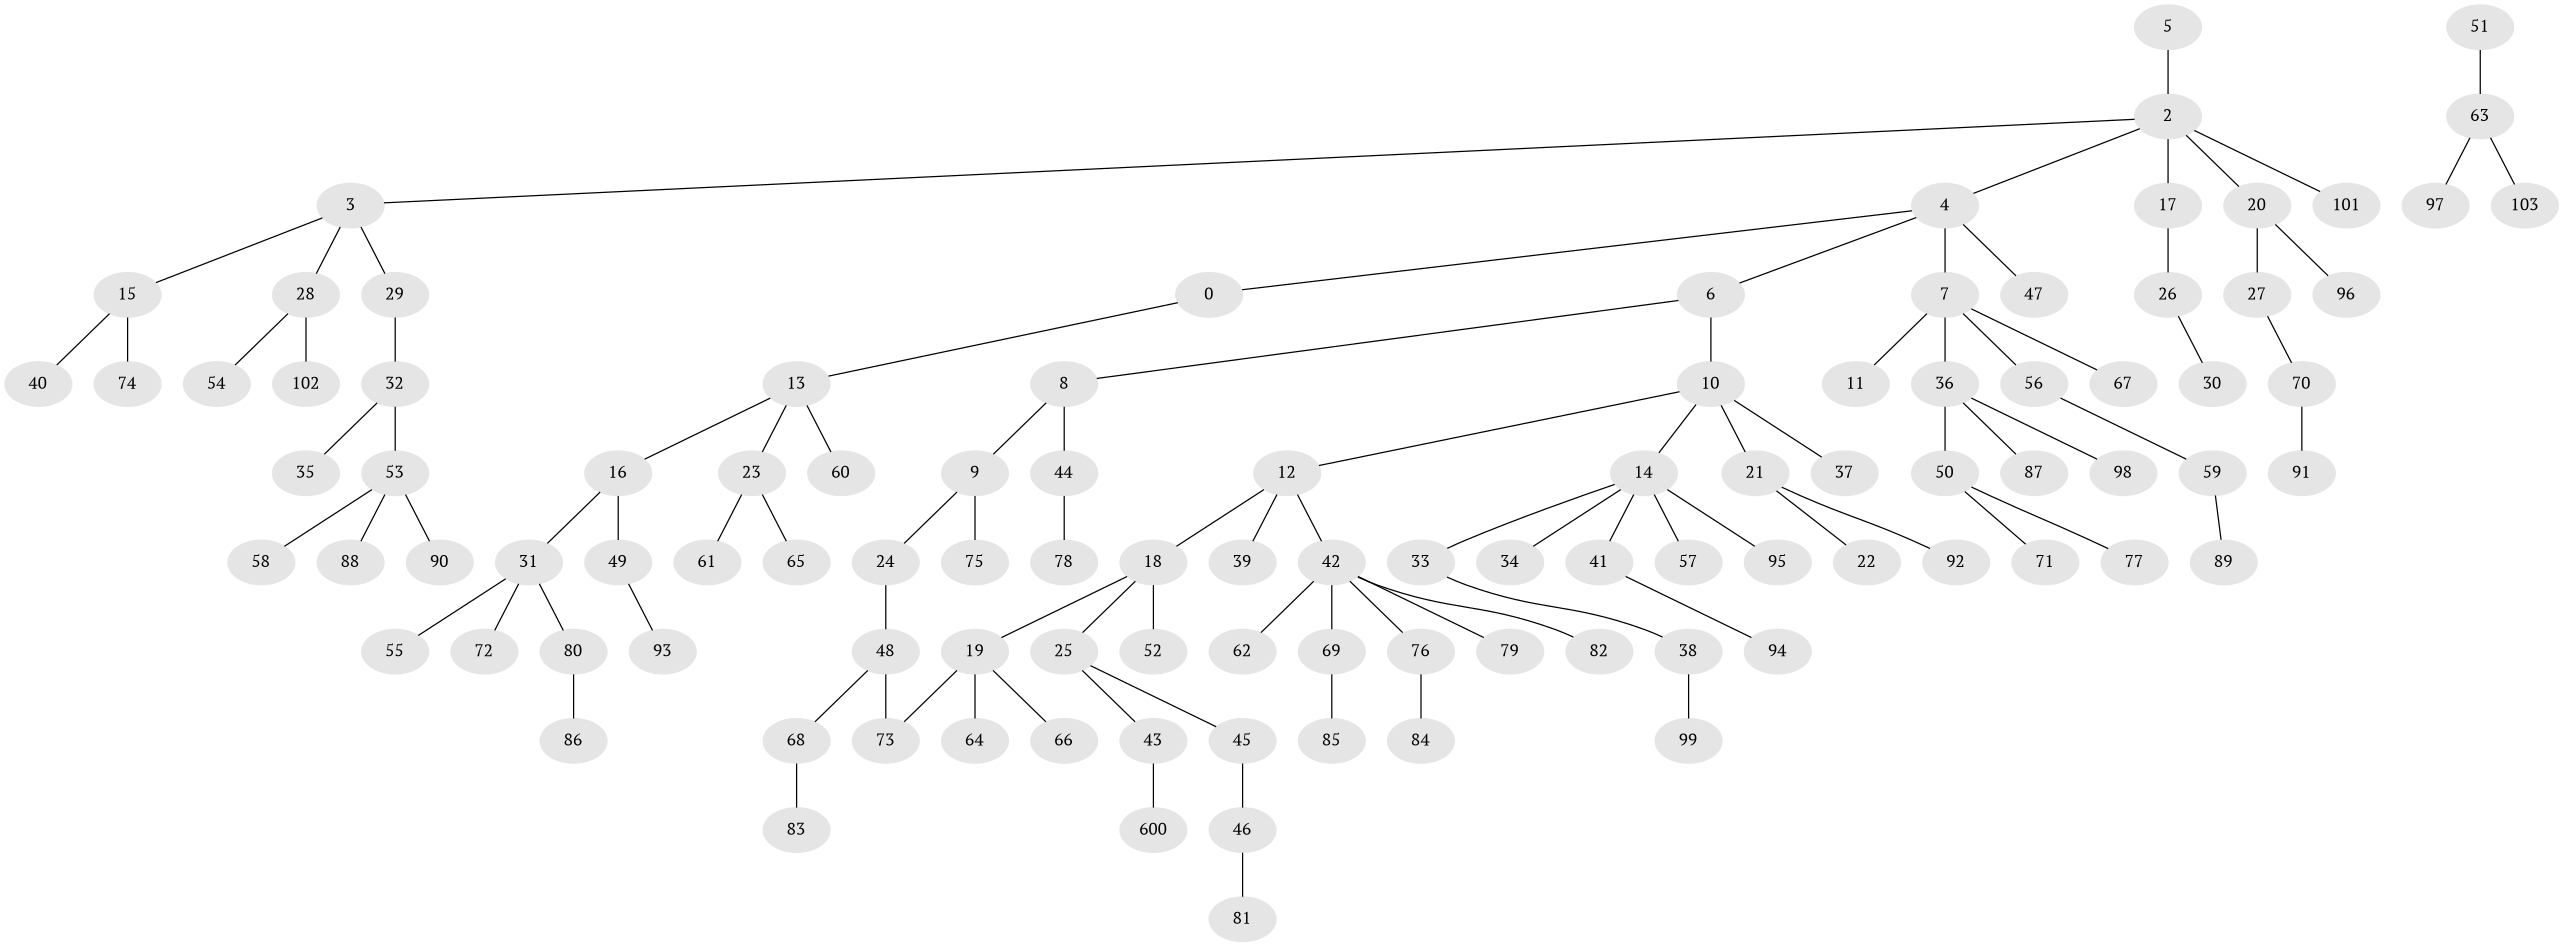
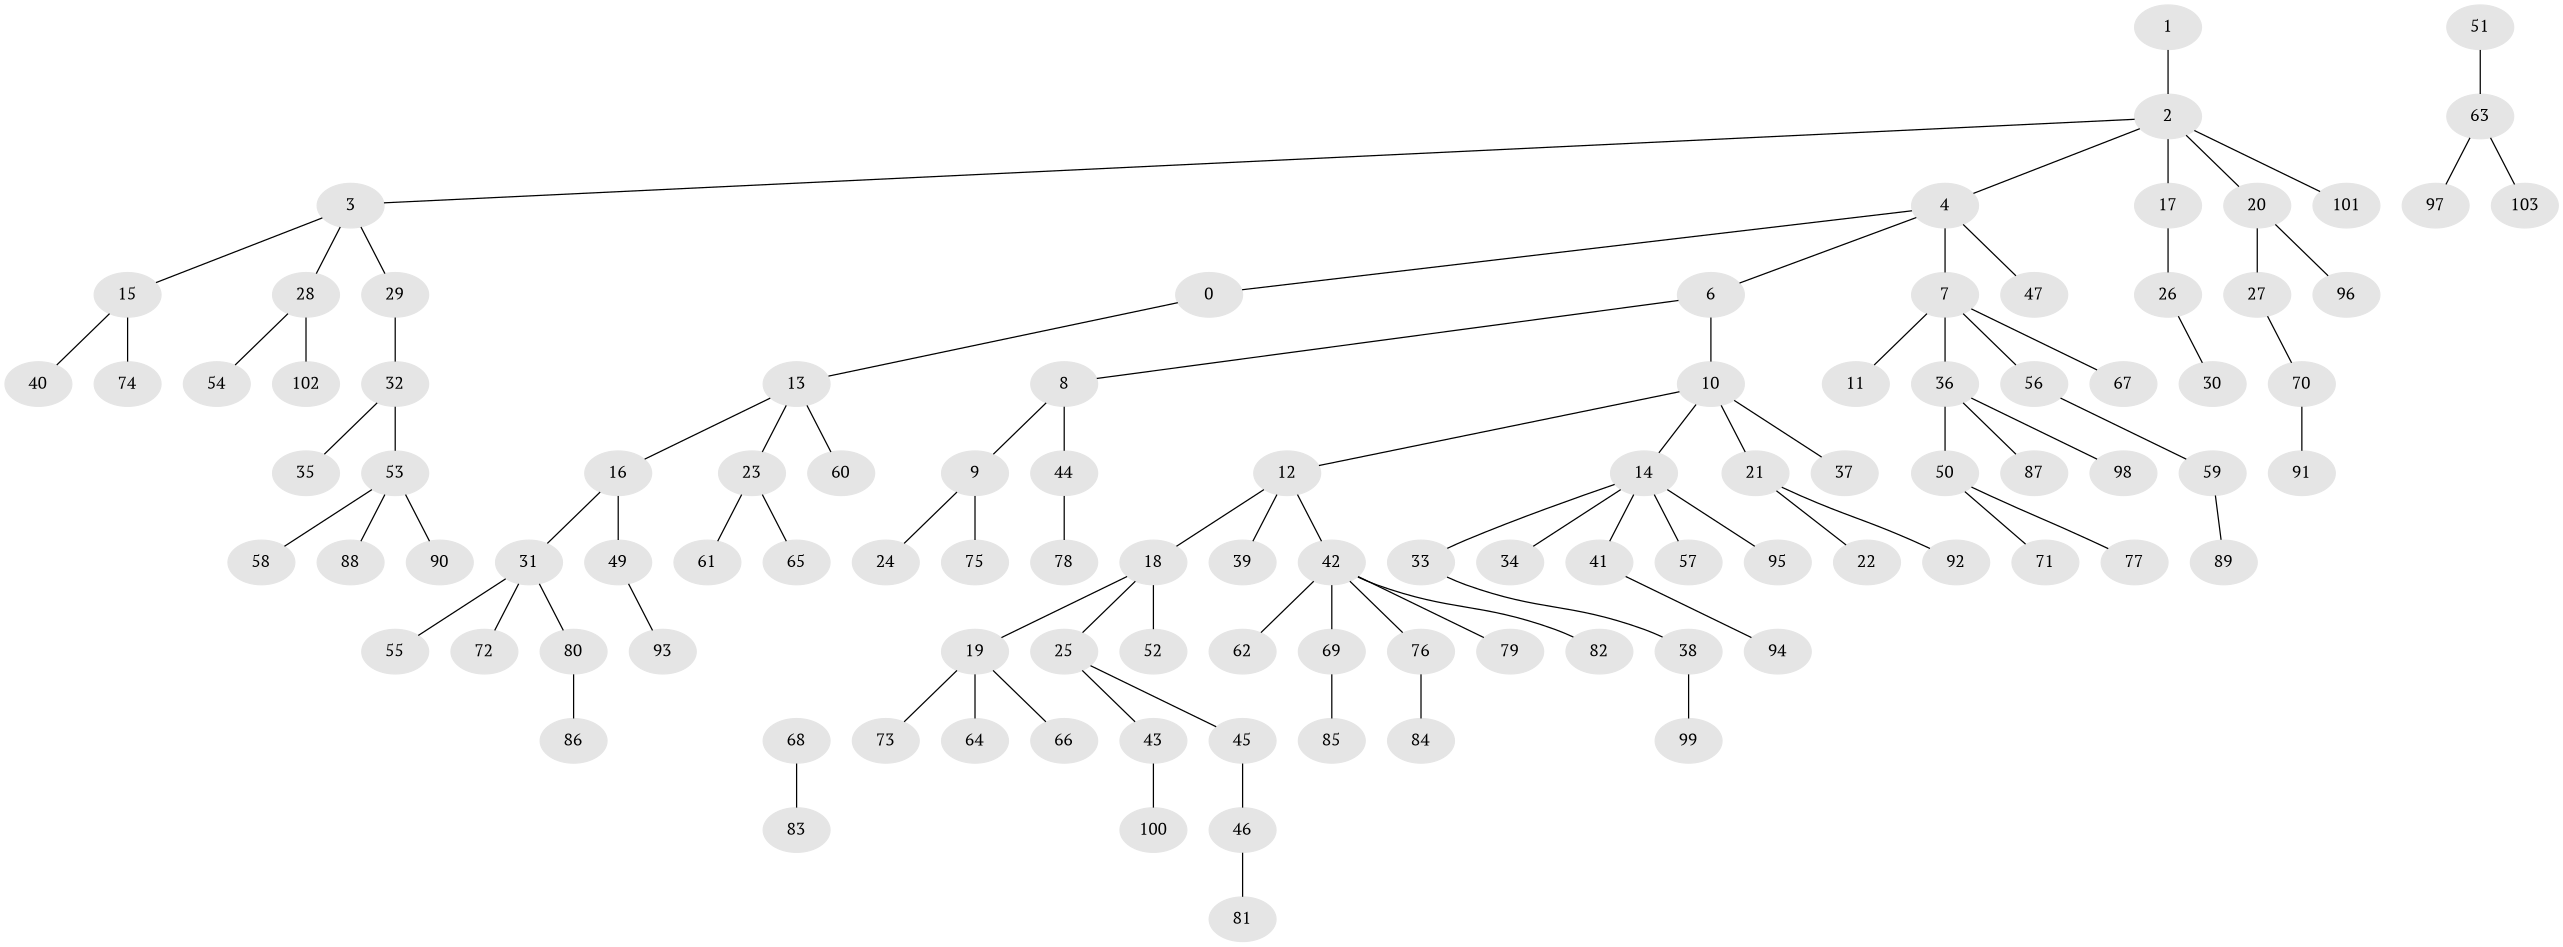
  graph {
    fontname="PT Serif"
    node [color=gray90 fontname="PT Serif" style=filled]
    edge [fontname="PT Serif"]
-   1 [label=5]
+   1
    2
    3
    4
    17
    20
    101
    15
    28
    29
    n11 [label=0]
    6
    7
    47
    26
    27
    96
    40
    74
    54
    102
    32
    13
    8
    10
    11
    36
    56
    67
    16
    23
    60
    9
    44
    12
    14
    21
    37
    50
    87
    98
    59
    24
    75
    78
-   48
    18
    39
    42
    33
    34
    41
    57
    95
    22
    92
    19
    25
    52
    62
    69
    76
    79
    82
    31
    49
    61
    65
    38
    94
    55
    72
    80
    93
    30
    64
    66
    73
    43
    45
    51
    63
    70
    68
-   100 [label=600]
+   100
    46
    91
    35
    53
    86
    58
    88
    90
    99
    71
    77
    85
    84
    81
    83
    97
    103
    89
    1 -- 2
    2 -- 3
    2 -- 4
    2 -- 17
    2 -- 20
    2 -- 101
    3 -- 15
    3 -- 28
    3 -- 29
    4 -- n11
    4 -- 6
    4 -- 7
    4 -- 47
    17 -- 26
    20 -- 27
    20 -- 96
    15 -- 40
    15 -- 74
    28 -- 54
    28 -- 102
    29 -- 32
    n11 -- 13
    6 -- 8
    6 -- 10
    7 -- 11
    7 -- 36
    7 -- 56
    7 -- 67
    26 -- 30
    27 -- 70
    32 -- 35
    32 -- 53
    13 -- 16
    13 -- 23
    13 -- 60
    8 -- 9
    8 -- 44
    10 -- 12
    10 -- 14
    10 -- 21
    10 -- 37
    36 -- 50
    36 -- 87
    36 -- 98
    56 -- 59
    16 -- 31
    16 -- 49
    23 -- 61
    23 -- 65
    9 -- 24
    9 -- 75
    44 -- 78
    12 -- 18
    12 -- 39
    12 -- 42
    14 -- 33
    14 -- 34
    14 -- 41
    14 -- 57
    14 -- 95
    21 -- 22
    21 -- 92
    50 -- 71
    50 -- 77
    59 -- 89
-   24 -- 48
-   48 -- 73
-   48 -- 68
    18 -- 19
    18 -- 25
    18 -- 52
    42 -- 62
    42 -- 69
    42 -- 76
    42 -- 79
    42 -- 82
    33 -- 38
    41 -- 94
    19 -- 64
    19 -- 66
    19 -- 73
    25 -- 43
    25 -- 45
    69 -- 85
    76 -- 84
    31 -- 55
    31 -- 72
    31 -- 80
    49 -- 93
    38 -- 99
    80 -- 86
    43 -- 100
    45 -- 46
    51 -- 63
    63 -- 97
    63 -- 103
    70 -- 91
    68 -- 83
    46 -- 81
    53 -- 58
    53 -- 88
    53 -- 90
  }
